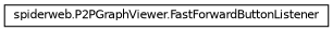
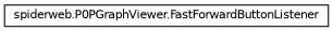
  digraph {
    rankdir=LR
-   n1 [color=black fillcolor=white fontname=Helvetica fontsize=10 height=0.2 label="spiderweb.P2PGraphViewer.FastForwardButtonListener" shape=record style=filled width=0.4]
+   n1 [color=black fillcolor=white fontname=Helvetica fontsize=10 height=0.2 label="spiderweb.P0PGraphViewer.FastForwardButtonListener" shape=record style=filled width=0.4]
  }
